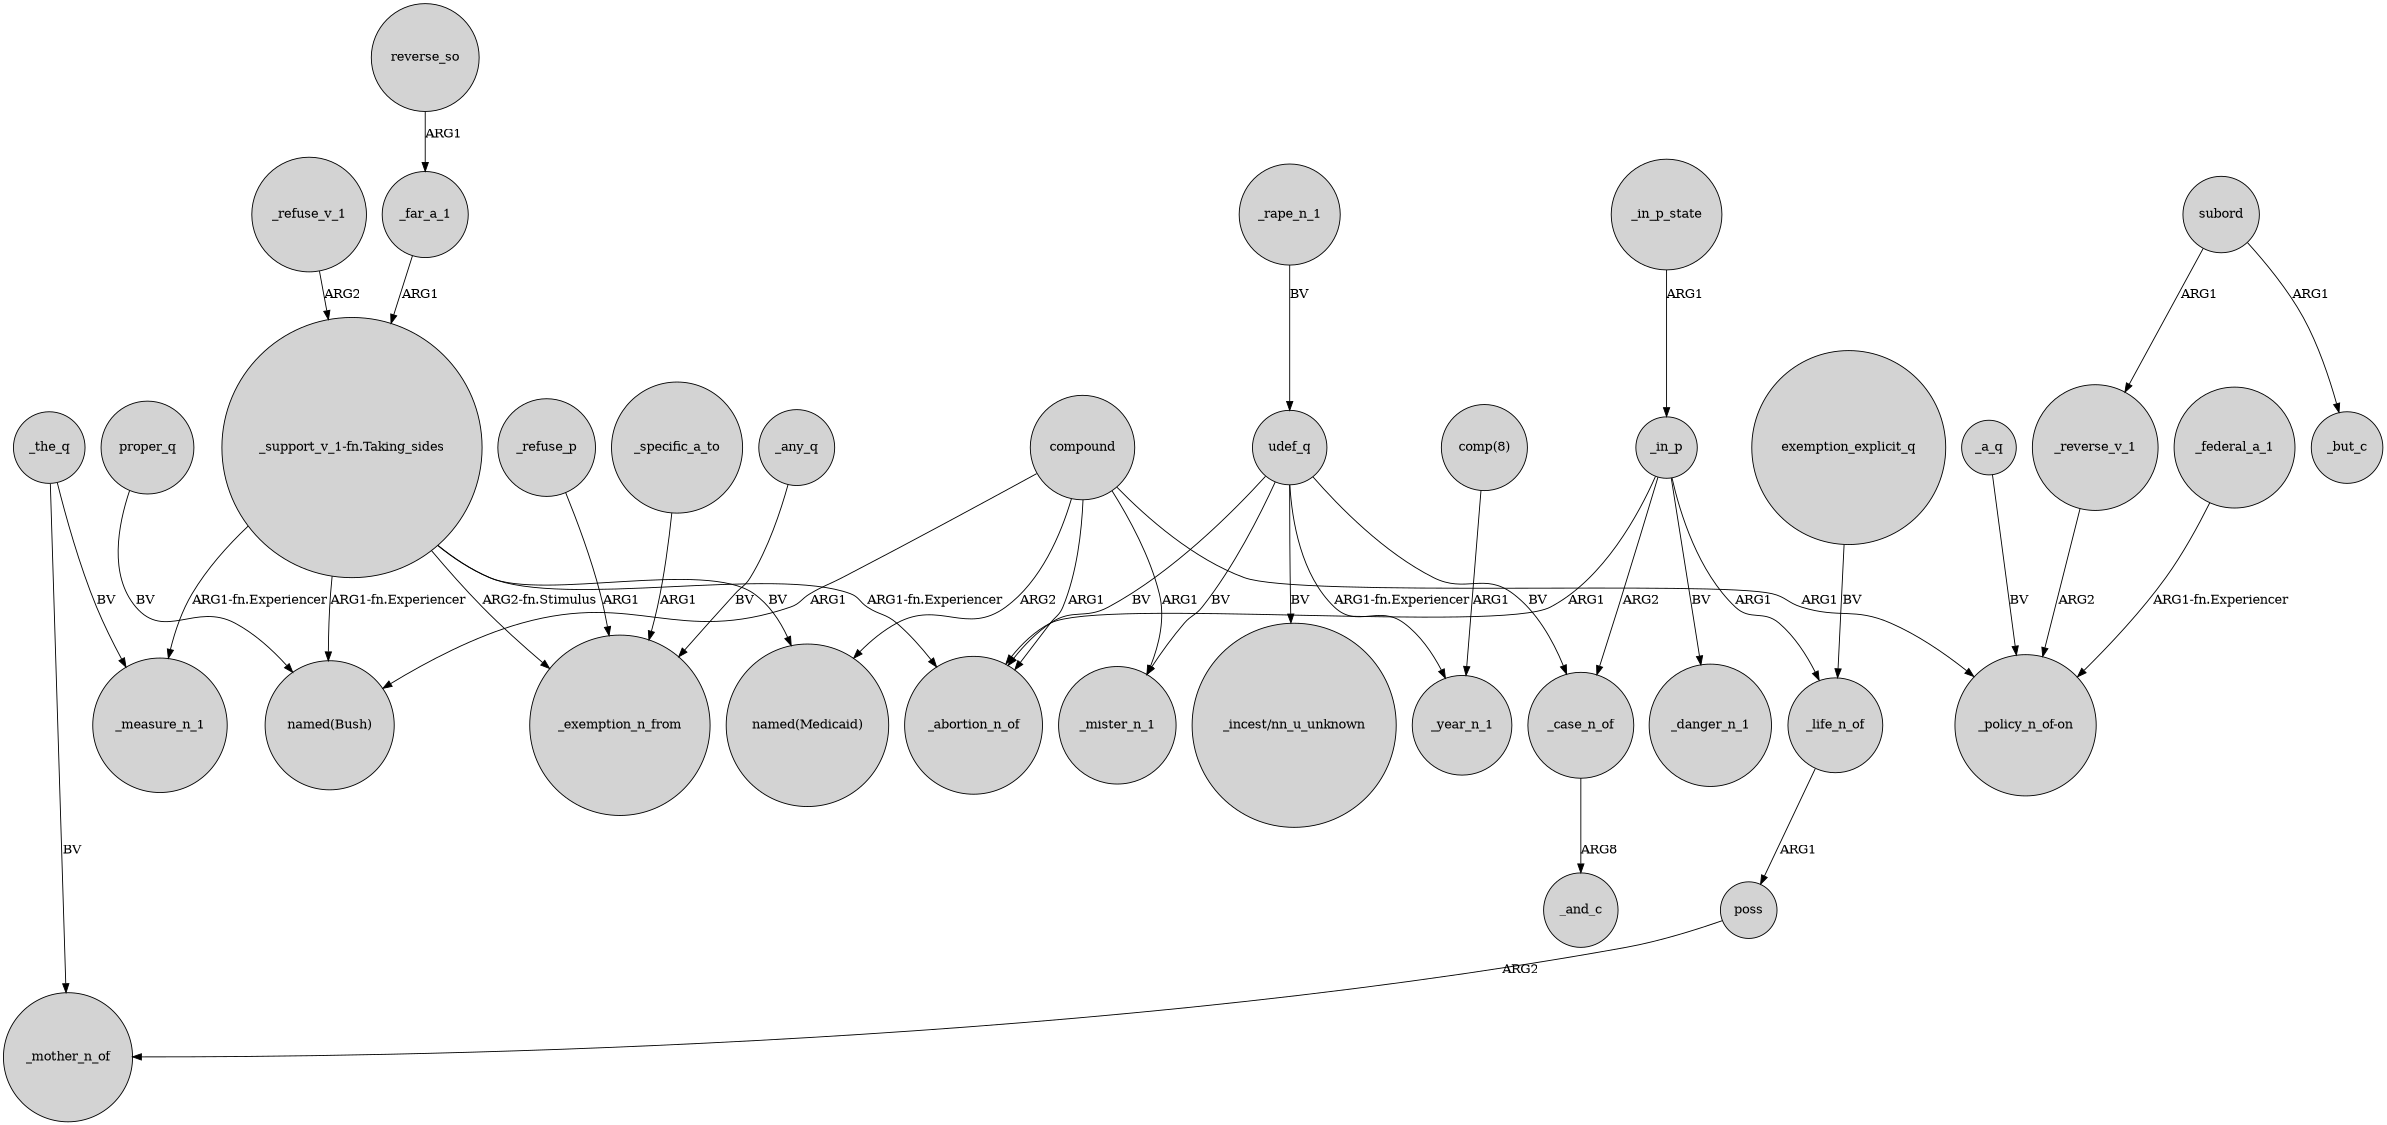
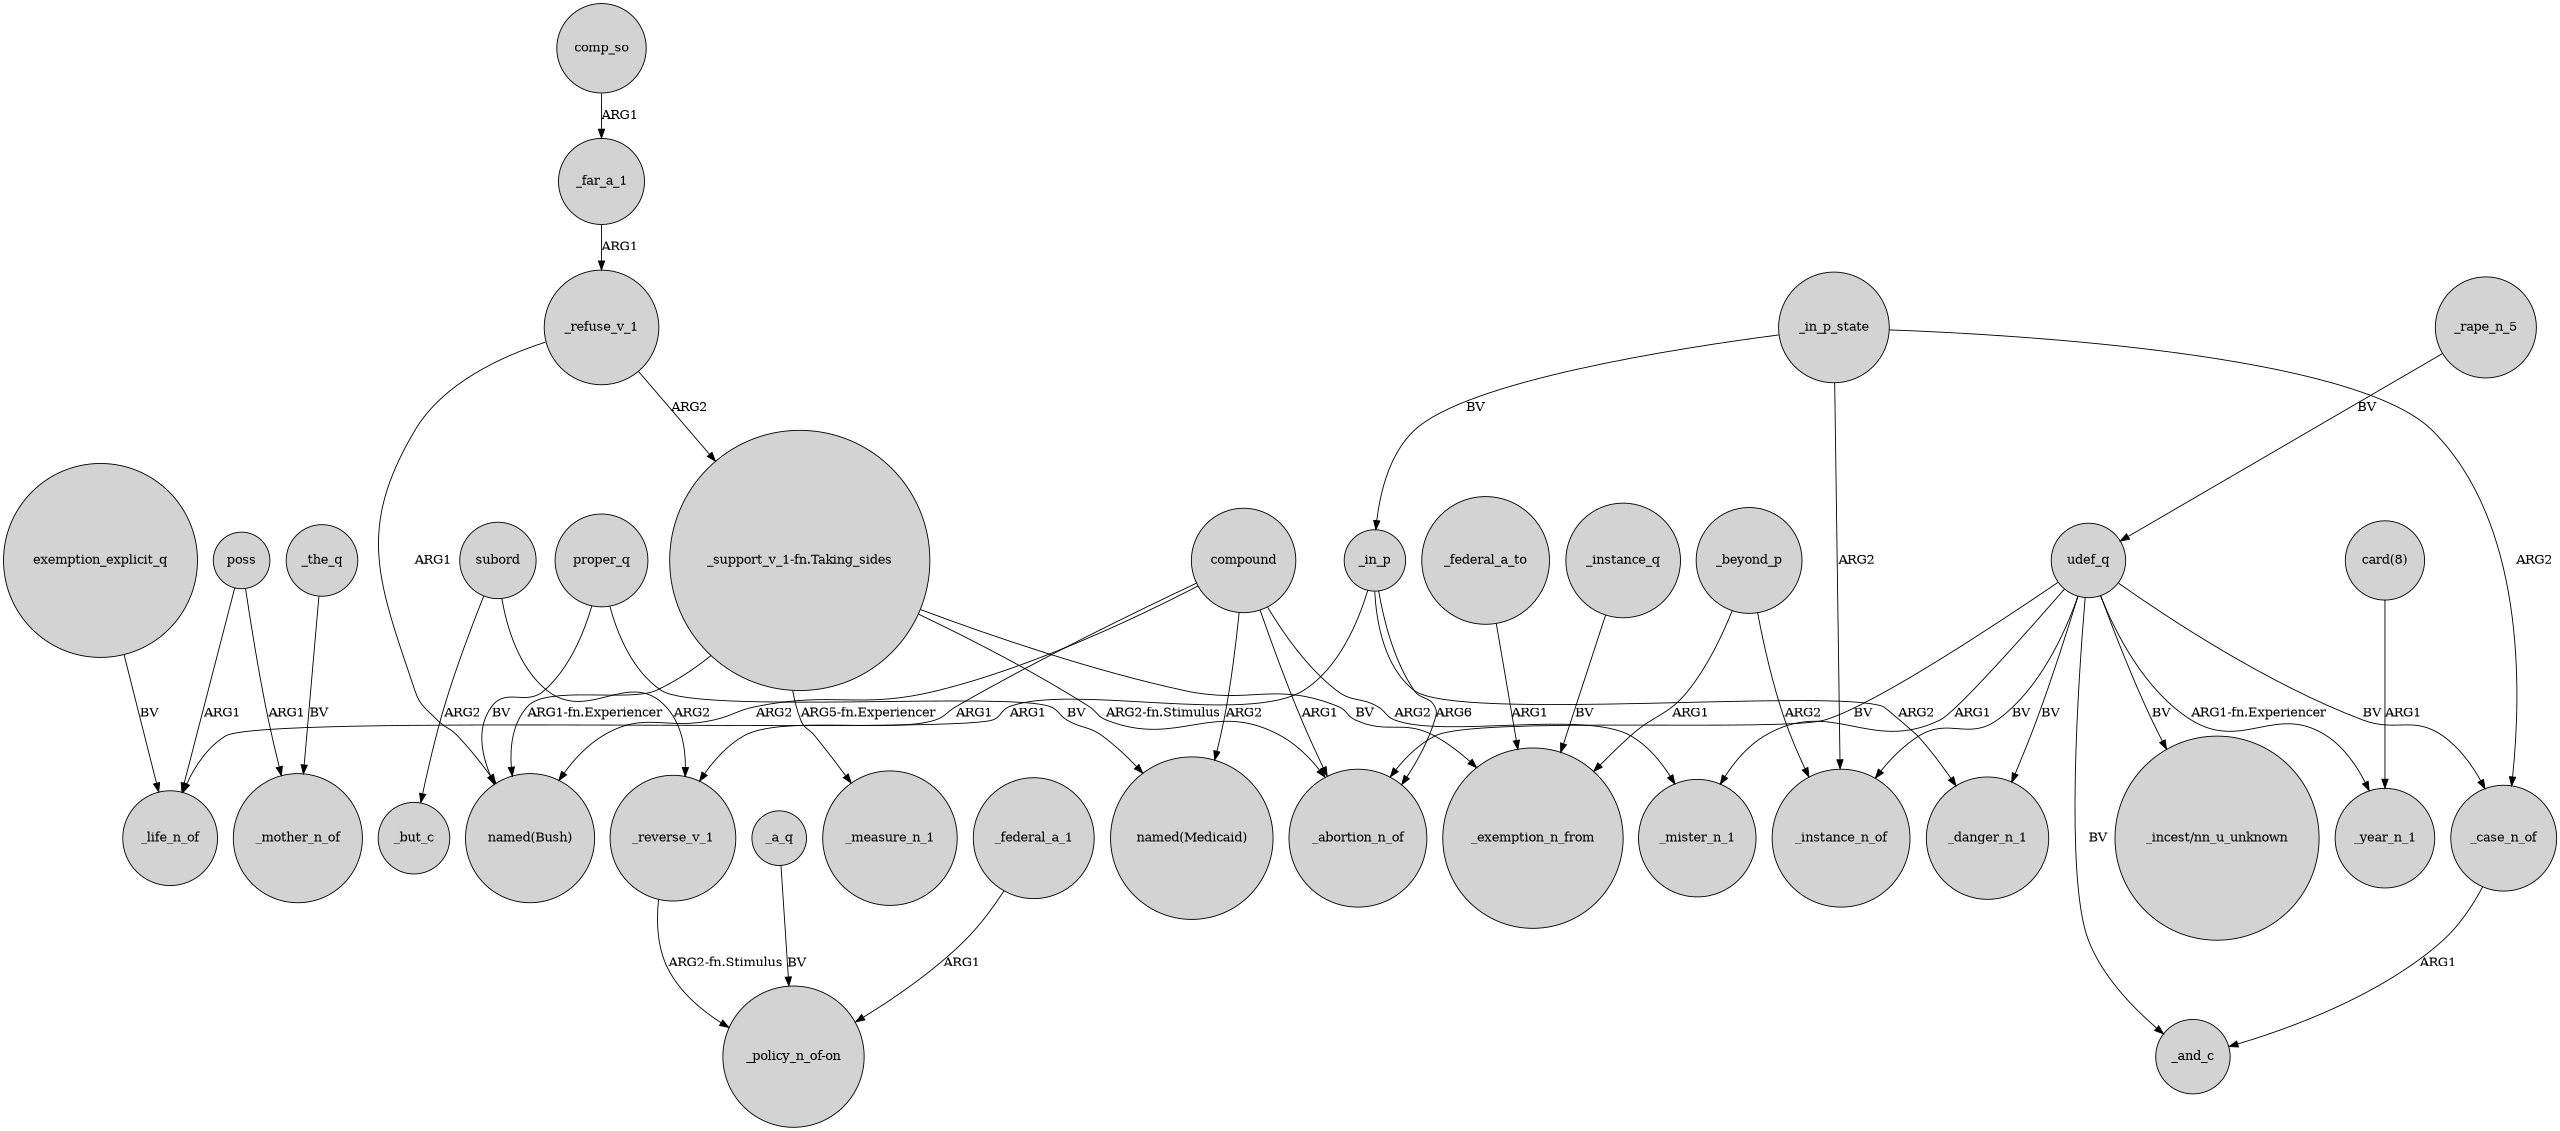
  digraph {
    node [shape=circle style=filled]
    _reverse_v_1
    "_policy_n_of-on"
    _the_q
    _measure_n_1
    _mother_n_of
    n6 [label=exemption_explicit_q]
    _life_n_of
    udef_q
    "_incest/nn_u_unknown"
    _danger_n_1
    _mister_n_1
+   _instance_n_of
    _year_n_1
    _abortion_n_of
    _case_n_of
    _and_c
-   _rape_n_1
+   _rape_n_1 [label=_rape_n_5]
    _in_p_state
    _in_p
    compound
    "named(Medicaid)"
    "named(Bush)"
    "_support_v_1-fn.Taking_sides"
    _exemption_n_from
-   _specific_a_to
+   _specific_a_to [label=_federal_a_to]
    _federal_a_1
-   _any_q
+   _any_q [label=_instance_q]
    _a_q
    _refuse_v_1
    subord
    _but_c
-   comp_so [label=reverse_so]
+   comp_so
    _far_a_1
    poss
-   _beyond_p [label=_refuse_p]
+   _beyond_p
    proper_q
-   "card(8)" [label="comp(8)"]
-   _reverse_v_1 -> "_policy_n_of-on" [label=ARG2]
-   _the_q -> _measure_n_1 [label=BV]
+   "card(8)"
+   _reverse_v_1 -> "_policy_n_of-on" [label="ARG2-fn.Stimulus"]
    _the_q -> _mother_n_of [label=BV]
    n6 -> _life_n_of [label=BV]
    udef_q -> "_incest/nn_u_unknown" [label=BV]
-   udef_q -> _mister_n_1 [label=BV]
+   udef_q -> _danger_n_1 [label=BV]
+   udef_q -> _mister_n_1 [label=ARG1]
+   udef_q -> _instance_n_of [label=BV]
    udef_q -> _year_n_1 [label="ARG1-fn.Experiencer"]
    udef_q -> _abortion_n_of [label=BV]
    udef_q -> _case_n_of [label=BV]
-   _case_n_of -> _and_c [label=ARG8]
+   udef_q -> _and_c [label=BV]
+   _case_n_of -> _and_c [label=ARG1]
    _rape_n_1 -> udef_q [label=BV]
-   _in_p_state -> _in_p [label=ARG1]
+   _in_p_state -> _instance_n_of [label=ARG2]
+   _in_p_state -> _in_p [label=BV]
    _in_p -> _life_n_of [label=ARG1]
-   _in_p -> _danger_n_1 [label=BV]
-   _in_p -> _abortion_n_of [label=ARG1]
-   _in_p -> _case_n_of [label=ARG2]
-   compound -> "_policy_n_of-on" [label=ARG1]
-   compound -> _mister_n_1 [label=ARG1]
+   _in_p -> _danger_n_1 [label=ARG2]
+   _in_p -> _abortion_n_of [label=ARG6]
+   _in_p_state -> _case_n_of [label=ARG2]
+   compound -> _reverse_v_1 [label=ARG1]
+   compound -> _mister_n_1 [label=ARG2]
    compound -> _abortion_n_of [label=ARG1]
    compound -> "named(Medicaid)" [label=ARG2]
-   compound -> "named(Bush)" [label=ARG1]
-   "_support_v_1-fn.Taking_sides" -> _measure_n_1 [label="ARG1-fn.Experiencer"]
-   "_support_v_1-fn.Taking_sides" -> _abortion_n_of [label="ARG1-fn.Experiencer"]
+   compound -> "named(Bush)" [label=ARG2]
+   "_support_v_1-fn.Taking_sides" -> _measure_n_1 [label="ARG5-fn.Experiencer"]
+   "_support_v_1-fn.Taking_sides" -> _abortion_n_of [label="ARG2-fn.Stimulus"]
    "_support_v_1-fn.Taking_sides" -> "named(Bush)" [label="ARG1-fn.Experiencer"]
-   "_support_v_1-fn.Taking_sides" -> _exemption_n_from [label="ARG2-fn.Stimulus"]
+   "_support_v_1-fn.Taking_sides" -> _exemption_n_from [label=BV]
    _specific_a_to -> _exemption_n_from [label=ARG1]
-   _federal_a_1 -> "_policy_n_of-on" [label="ARG1-fn.Experiencer"]
+   _federal_a_1 -> "_policy_n_of-on" [label=ARG1]
    _any_q -> _exemption_n_from [label=BV]
    _a_q -> "_policy_n_of-on" [label=BV]
+   _refuse_v_1 -> "named(Bush)" [label=ARG1]
    _refuse_v_1 -> "_support_v_1-fn.Taking_sides" [label=ARG2]
-   subord -> _reverse_v_1 [label=ARG1]
-   subord -> _but_c [label=ARG1]
+   subord -> _reverse_v_1 [label=ARG2]
+   subord -> _but_c [label=ARG2]
    comp_so -> _far_a_1 [label=ARG1]
-   _far_a_1 -> "_support_v_1-fn.Taking_sides" [label=ARG1]
-   poss -> _mother_n_of [label=ARG2]
-   _life_n_of -> poss [label=ARG1]
+   _far_a_1 -> _refuse_v_1 [label=ARG1]
+   poss -> _mother_n_of [label=ARG1]
+   poss -> _life_n_of [label=ARG1]
+   _beyond_p -> _instance_n_of [label=ARG2]
    _beyond_p -> _exemption_n_from [label=ARG1]
-   "_support_v_1-fn.Taking_sides" -> "named(Medicaid)" [label=BV]
+   proper_q -> "named(Medicaid)" [label=BV]
    proper_q -> "named(Bush)" [label=BV]
    "card(8)" -> _year_n_1 [label=ARG1]
  }
